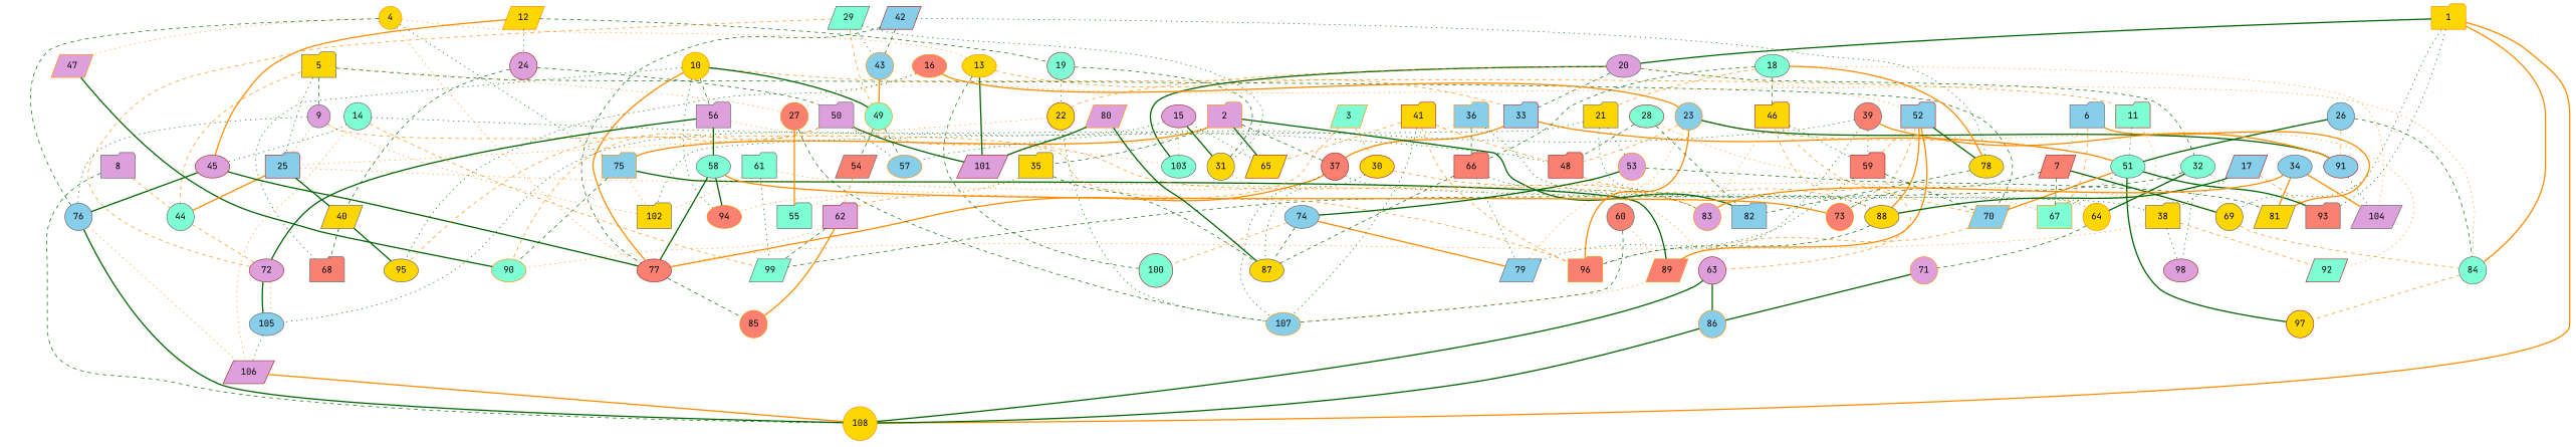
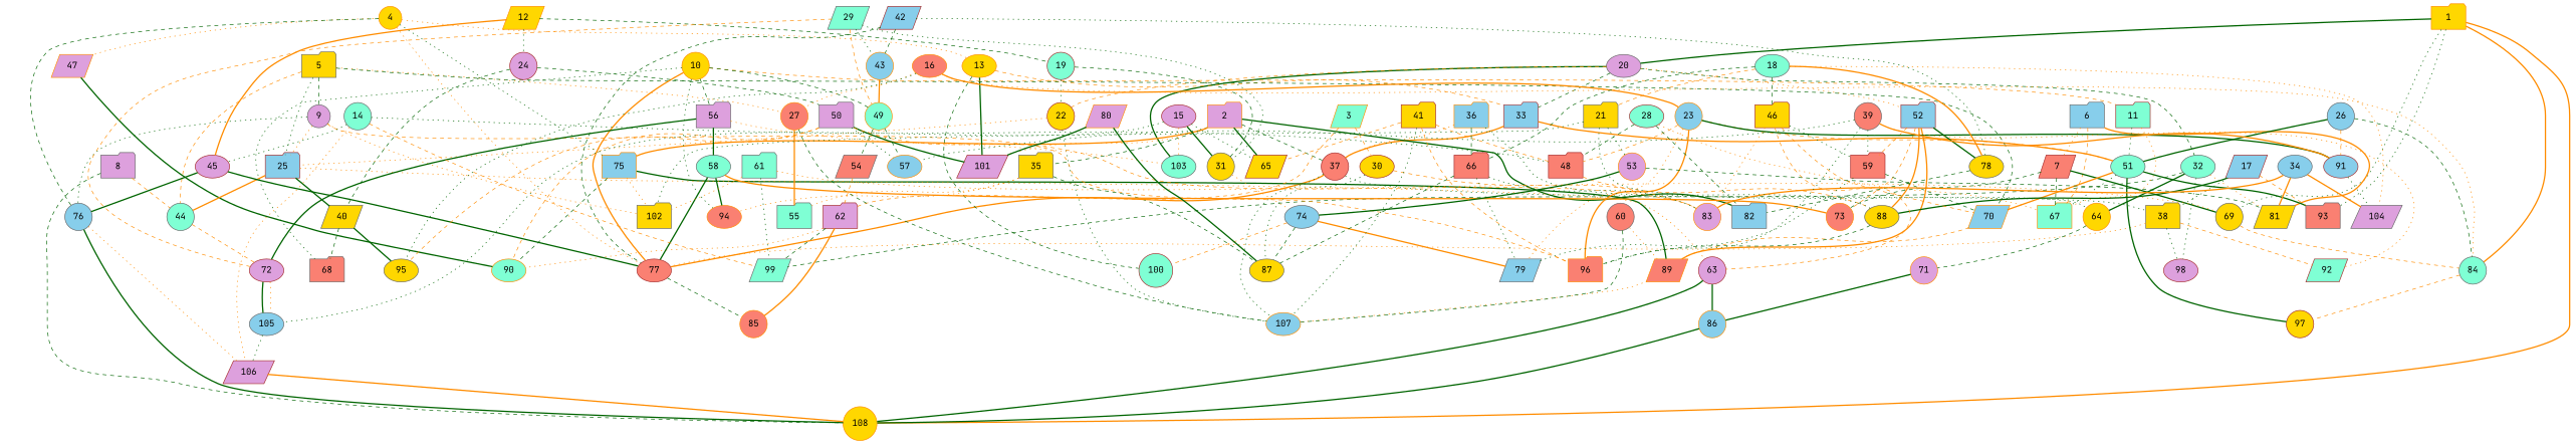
  graph {
    fontname="JetBrains Mono"
    node [color=gray40 fillcolor=gold fontname="JetBrains Mono" shape=circle style=filled]
    edge [color=darkgreen fontname="JetBrains Mono" style=dotted]
    1 [color=darkorange shape=folder]
    20 [fillcolor=plum shape=ellipse]
    69
    84 [fillcolor=aquamarine]
    93 [fillcolor=salmon shape=folder]
    108 [color=darkorange]
    33 [color=brown fillcolor=skyblue shape=folder]
    103 [fillcolor=aquamarine shape=ellipse]
    22 [color=brown]
    32 [fillcolor=aquamarine shape=ellipse]
    52 [color=brown fillcolor=skyblue shape=folder]
    97 [color=brown]
    2 [color=darkorange fillcolor=plum shape=folder]
    35 [shape=folder]
    37 [color=brown fillcolor=salmon]
    65 [color=brown shape=parallelogram]
    75 [color=darkorange fillcolor=skyblue shape=folder]
    82 [fillcolor=skyblue shape=folder]
    101 [color=brown fillcolor=plum shape=parallelogram]
    94 [color=darkorange fillcolor=salmon shape=ellipse]
    55 [fillcolor=aquamarine shape=folder]
    87 [shape=ellipse]
    77 [color=brown fillcolor=salmon shape=ellipse]
    38 [shape=folder]
    107 [color=darkorange fillcolor=skyblue shape=ellipse]
    102 [shape=folder]
    90 [color=darkorange fillcolor=aquamarine shape=ellipse]
    89 [color=darkorange fillcolor=salmon shape=parallelogram]
    3 [color=darkorange fillcolor=aquamarine shape=parallelogram]
    30 [color=brown shape=ellipse]
    62 [color=brown fillcolor=plum shape=folder]
    83 [color=darkorange fillcolor=plum]
    99 [fillcolor=aquamarine shape=parallelogram]
    85 [color=darkorange fillcolor=salmon]
    4 [color=darkorange]
    13 [color=darkorange shape=ellipse]
    47 [color=darkorange fillcolor=plum shape=parallelogram]
    76 [fillcolor=skyblue]
    100 [color=brown fillcolor=aquamarine]
    106 [color=brown fillcolor=plum shape=parallelogram]
    5 [shape=folder]
    9 [fillcolor=plum]
    25 [color=brown fillcolor=skyblue shape=folder]
    27 [color=darkorange fillcolor=salmon]
    44 [fillcolor=aquamarine]
    70 [color=darkorange fillcolor=skyblue shape=parallelogram]
    96 [color=darkorange fillcolor=salmon shape=folder]
    40 [shape=parallelogram]
    63 [color=brown fillcolor=plum]
    72 [color=brown fillcolor=plum shape=ellipse]
    6 [fillcolor=skyblue shape=folder]
    7 [color=brown fillcolor=salmon shape=parallelogram]
    67 [color=darkorange fillcolor=aquamarine shape=folder]
    81 [shape=parallelogram]
    73 [color=darkorange fillcolor=salmon]
    8 [fillcolor=plum shape=folder]
    10 [color=darkorange]
    11 [color=brown fillcolor=aquamarine shape=folder]
    49 [color=darkorange fillcolor=aquamarine]
    56 [fillcolor=plum shape=folder]
    68 [fillcolor=salmon shape=folder]
    51 [fillcolor=aquamarine shape=ellipse]
    57 [color=darkorange fillcolor=skyblue shape=ellipse]
    54 [fillcolor=salmon shape=parallelogram]
    58 [fillcolor=aquamarine shape=ellipse]
    12 [color=darkorange shape=parallelogram]
    19 [color=brown fillcolor=aquamarine]
    24 [color=brown fillcolor=plum]
    45 [color=brown fillcolor=plum shape=ellipse]
    31
    50 [fillcolor=plum shape=folder]
    14 [fillcolor=aquamarine]
    48 [color=brown fillcolor=salmon shape=folder]
    88 [shape=ellipse]
    15 [color=brown fillcolor=plum shape=ellipse]
    105 [fillcolor=skyblue shape=ellipse]
    74 [fillcolor=skyblue shape=ellipse]
    16 [color=darkorange fillcolor=salmon shape=ellipse]
    23 [color=darkorange fillcolor=skyblue]
    95 [shape=ellipse]
    79 [fillcolor=skyblue shape=parallelogram]
    91 [color=brown fillcolor=skyblue shape=ellipse]
    17 [color=brown fillcolor=skyblue shape=parallelogram]
    98 [color=brown fillcolor=plum shape=ellipse]
    92 [color=brown fillcolor=aquamarine shape=parallelogram]
    18 [fillcolor=aquamarine shape=ellipse]
    21 [shape=folder]
    46 [color=brown shape=folder]
    66 [color=brown fillcolor=salmon shape=folder]
    78 [shape=ellipse]
    104 [fillcolor=plum shape=parallelogram]
    53 [color=darkorange fillcolor=plum]
    64 [color=darkorange]
    59 [color=brown fillcolor=salmon shape=folder]
    71 [color=darkorange fillcolor=plum]
    86 [color=darkorange fillcolor=skyblue]
    26 [fillcolor=skyblue]
    28 [color=brown fillcolor=aquamarine shape=ellipse]
    29 [fillcolor=aquamarine shape=parallelogram]
    43 [color=darkorange fillcolor=skyblue]
    34 [fillcolor=skyblue shape=ellipse]
    36 [color=darkorange fillcolor=skyblue shape=folder]
    39 [fillcolor=salmon]
    41 [color=brown shape=folder]
    42 [color=brown fillcolor=skyblue shape=parallelogram]
    60 [fillcolor=salmon]
    61 [fillcolor=aquamarine shape=folder]
    80 [color=darkorange fillcolor=plum shape=parallelogram]
    1 -- 20 [style=bold]
    1 -- 69
    1 -- 84 [color=darkorange style=bold]
    1 -- 93
    1 -- 108 [color=darkorange style=bold]
    20 -- 33 [style=dashed]
    20 -- 103 [style=bold]
    20 -- 22 [color=darkorange style=dashed]
    20 -- 32 [style=dashed]
    20 -- 52 [color=darkorange]
    69 -- 84 [color=darkorange style=dashed]
    84 -- 97 [color=darkorange style=dashed]
    33 -- 37 [color=darkorange style=bold]
    33 -- 51 [color=darkorange style=bold]
    22 -- 107
    22 -- 25 [color=darkorange]
    32 -- 99 [style=dashed]
    32 -- 81 [color=darkorange]
    32 -- 98
    32 -- 64 [style=bold]
    52 -- 89 [color=darkorange style=bold]
    52 -- 73 [color=darkorange style=dashed]
    52 -- 88 [color=darkorange style=bold]
    52 -- 78 [style=bold]
    52 -- 59 [color=darkorange style=dashed]
    2 -- 35 [style=dashed]
    2 -- 37 [style=dashed]
    2 -- 65 [style=bold]
    2 -- 75 [color=darkorange style=bold]
    2 -- 82 [style=bold]
    2 -- 101 [color=darkorange]
    35 -- 94 [color=darkorange]
    35 -- 55 [color=darkorange]
    35 -- 87 [style=dashed]
    37 -- 77 [color=darkorange style=bold]
    37 -- 38
    37 -- 107
    75 -- 102 [color=darkorange]
    75 -- 90 [style=dashed]
    75 -- 89 [style=bold]
    77 -- 85 [style=dashed]
    38 -- 77 [color=darkorange]
    38 -- 98
    38 -- 92 [color=darkorange style=dashed]
    89 -- 107 [color=darkorange]
    3 -- 30 [color=darkorange style=dashed]
    3 -- 62 [color=darkorange style=dashed]
    30 -- 87
    30 -- 83 [color=darkorange style=dashed]
    62 -- 90 [color=darkorange]
    62 -- 99 [style=dashed]
    62 -- 85 [color=darkorange style=bold]
    4 -- 75
    4 -- 77 [color=darkorange]
    4 -- 13 [color=darkorange]
    4 -- 47 [color=darkorange]
    4 -- 76 [style=dashed]
    13 -- 33 [color=darkorange style=dashed]
    13 -- 101 [style=bold]
    13 -- 100 [style=dashed]
    47 -- 90 [style=bold]
    76 -- 108 [style=bold]
    76 -- 106 [color=darkorange]
    106 -- 108 [color=darkorange style=bold]
    5 -- 9 [style=dashed]
    5 -- 25
    5 -- 27 [color=darkorange]
    5 -- 44 [color=darkorange style=dashed]
    5 -- 70 [style=dashed]
    9 -- 102 [color=darkorange]
    9 -- 76
    9 -- 25 [color=darkorange]
    9 -- 96 [color=darkorange style=dashed]
    25 -- 44 [color=darkorange style=bold]
    25 -- 40 [style=bold]
    25 -- 63 [color=darkorange]
    27 -- 55 [color=darkorange style=bold]
    27 -- 107 [style=dashed]
    44 -- 72 [color=darkorange style=dashed]
    70 -- 89 [color=darkorange style=dashed]
    40 -- 68 [style=dashed]
    40 -- 95 [style=bold]
    63 -- 108 [style=bold]
    63 -- 86 [style=bold]
    72 -- 105 [style=bold]
    72 -- 105 [color=darkorange]
    6 -- 7 [color=darkorange]
    6 -- 67 [color=darkorange style=dashed]
    6 -- 81 [color=darkorange style=bold]
    7 -- 69 [style=bold]
    7 -- 67 [style=dashed]
    7 -- 73 [style=dashed]
    8 -- 108 [style=dashed]
    8 -- 44 [color=darkorange style=dashed]
    10 -- 94
    10 -- 77 [color=darkorange style=bold]
    10 -- 11 [color=darkorange style=dashed]
-   10 -- 49 [style=bold]
+   10 -- 49 [style=dashed]
    10 -- 56 [style=dashed]
    10 -- 68
    11 -- 67 [color=darkorange]
    11 -- 51
    49 -- 57 [style=dashed]
    49 -- 54 [style=dashed]
    56 -- 103 [color=darkorange]
    56 -- 72 [style=bold]
    56 -- 58 [style=bold]
    51 -- 93 [style=bold]
    51 -- 97 [style=bold]
    51 -- 70 [color=darkorange style=bold]
    51 -- 67
    54 -- 62 [color=darkorange style=dashed]
    58 -- 94 [style=bold]
    58 -- 77 [style=bold]
    58 -- 73 [color=darkorange style=bold]
    12 -- 19 [style=dashed]
    12 -- 24
    12 -- 45 [color=darkorange style=bold]
    19 -- 22
    19 -- 31 [style=dashed]
    24 -- 40 [style=dashed]
    24 -- 50 [style=dashed]
    45 -- 77 [style=bold]
    45 -- 76 [style=bold]
    31 -- 74 [color=darkorange]
    50 -- 101 [style=bold]
    50 -- 90 [color=darkorange style=dashed]
    50 -- 83 [color=darkorange style=dashed]
    50 -- 57
    50 -- 95 [color=darkorange style=dashed]
    14 -- 99 [color=darkorange style=dashed]
    14 -- 106 [color=darkorange]
    14 -- 45
    14 -- 48
    48 -- 88 [color=darkorange style=dashed]
    88 -- 96 [style=dashed]
    15 -- 103 [color=darkorange]
    15 -- 65
    15 -- 31 [style=bold]
    15 -- 105
    105 -- 106
    74 -- 87 [style=dashed]
    74 -- 100 [color=darkorange style=dashed]
    74 -- 79 [color=darkorange style=bold]
    16 -- 84 [color=darkorange]
    16 -- 27 [color=darkorange]
    16 -- 23 [color=darkorange style=bold]
    16 -- 95
    23 -- 96 [color=darkorange style=bold]
    23 -- 51 [color=darkorange style=dashed]
    23 -- 48 [color=darkorange style=dashed]
    23 -- 79 [color=darkorange]
    23 -- 91 [style=bold]
    91 -- 104
    17 -- 93 [color=darkorange style=dashed]
    17 -- 38
    17 -- 88 [style=bold]
    18 -- 21 [color=darkorange style=dashed]
    18 -- 46 [style=dashed]
    18 -- 66 [style=dashed]
    18 -- 78 [color=darkorange style=bold]
    18 -- 104 [color=darkorange]
    21 -- 102
    21 -- 53
    21 -- 64
    46 -- 83 [color=darkorange]
    46 -- 70 [color=darkorange style=dashed]
    46 -- 63 [color=darkorange style=dashed]
    46 -- 59
    66 -- 87 [style=dashed]
    66 -- 83
    66 -- 79
    78 -- 82 [style=dashed]
    53 -- 81 [style=dashed]
    53 -- 74 [style=bold]
    64 -- 71 [style=dashed]
    59 -- 70 [style=dashed]
    59 -- 79
    71 -- 86 [style=bold]
    86 -- 108 [style=bold]
    26 -- 84 [style=dashed]
    26 -- 51 [style=bold]
    26 -- 91 [color=darkorange style=dashed]
    28 -- 82 [style=dashed]
    28 -- 67 [color=darkorange]
    28 -- 48 [style=dashed]
    29 -- 72 [color=darkorange style=dashed]
    29 -- 49 [color=darkorange style=dashed]
    29 -- 31
    29 -- 43
    43 -- 49 [color=darkorange style=bold]
    34 -- 83 [color=darkorange style=bold]
    34 -- 81 [color=darkorange style=bold]
    34 -- 104 [color=darkorange style=bold]
    36 -- 37 [color=darkorange]
    36 -- 88
    36 -- 66 [style=dashed]
    39 -- 96
    39 -- 57
    39 -- 91 [color=darkorange style=bold]
    39 -- 92 [color=darkorange]
    39 -- 59
    41 -- 65 [color=darkorange style=dashed]
    41 -- 107
    41 -- 96 [color=darkorange style=dashed]
    41 -- 48 [color=darkorange style=dashed]
    42 -- 77 [style=dashed]
    42 -- 78
    42 -- 43 [style=dashed]
    60 -- 107 [style=dashed]
    60 -- 89 [color=darkorange]
    61 -- 69 [color=darkorange]
    61 -- 102 [color=darkorange]
    61 -- 99
    80 -- 101 [style=bold]
    80 -- 87 [style=bold]
  }
